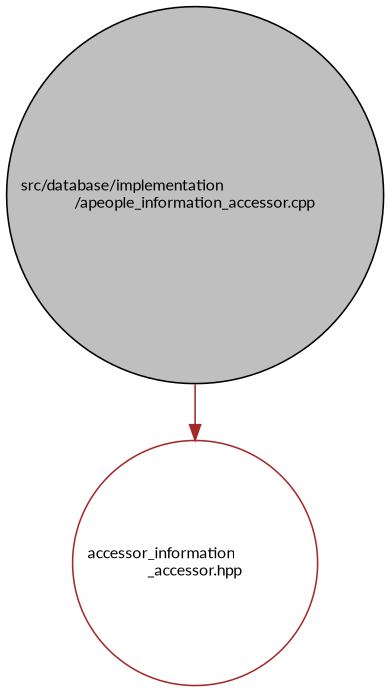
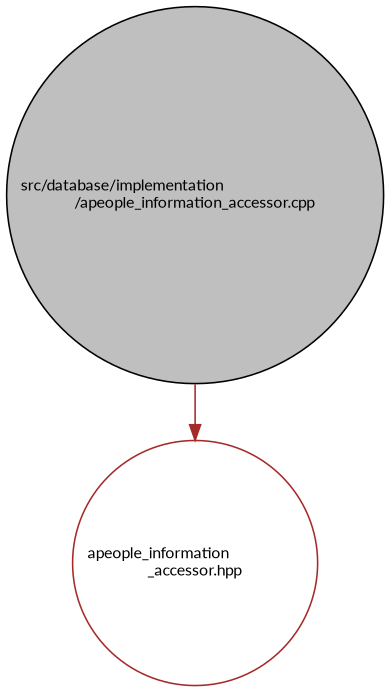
  digraph {
    fontname=Lato
    node [fontname=Lato fontsize=10 shape=circle style=filled]
    n1 [color=black fillcolor=grey75 fontcolor=black height=0.2 label="src/database/implementation\l/apeople_information_accessor.cpp" width=0.4]
-   n2 [color=brown fillcolor=white height=0.2 label="accessor_information\l_accessor.hpp" width=0.4]
+   n2 [color=brown fillcolor=white height=0.2 label="apeople_information\l_accessor.hpp" width=0.4]
    n1 -> n2 [color=brown fontname=Lato fontsize=10 labelfontname=Helvetica labelfontsize=10 style=solid]
  }
